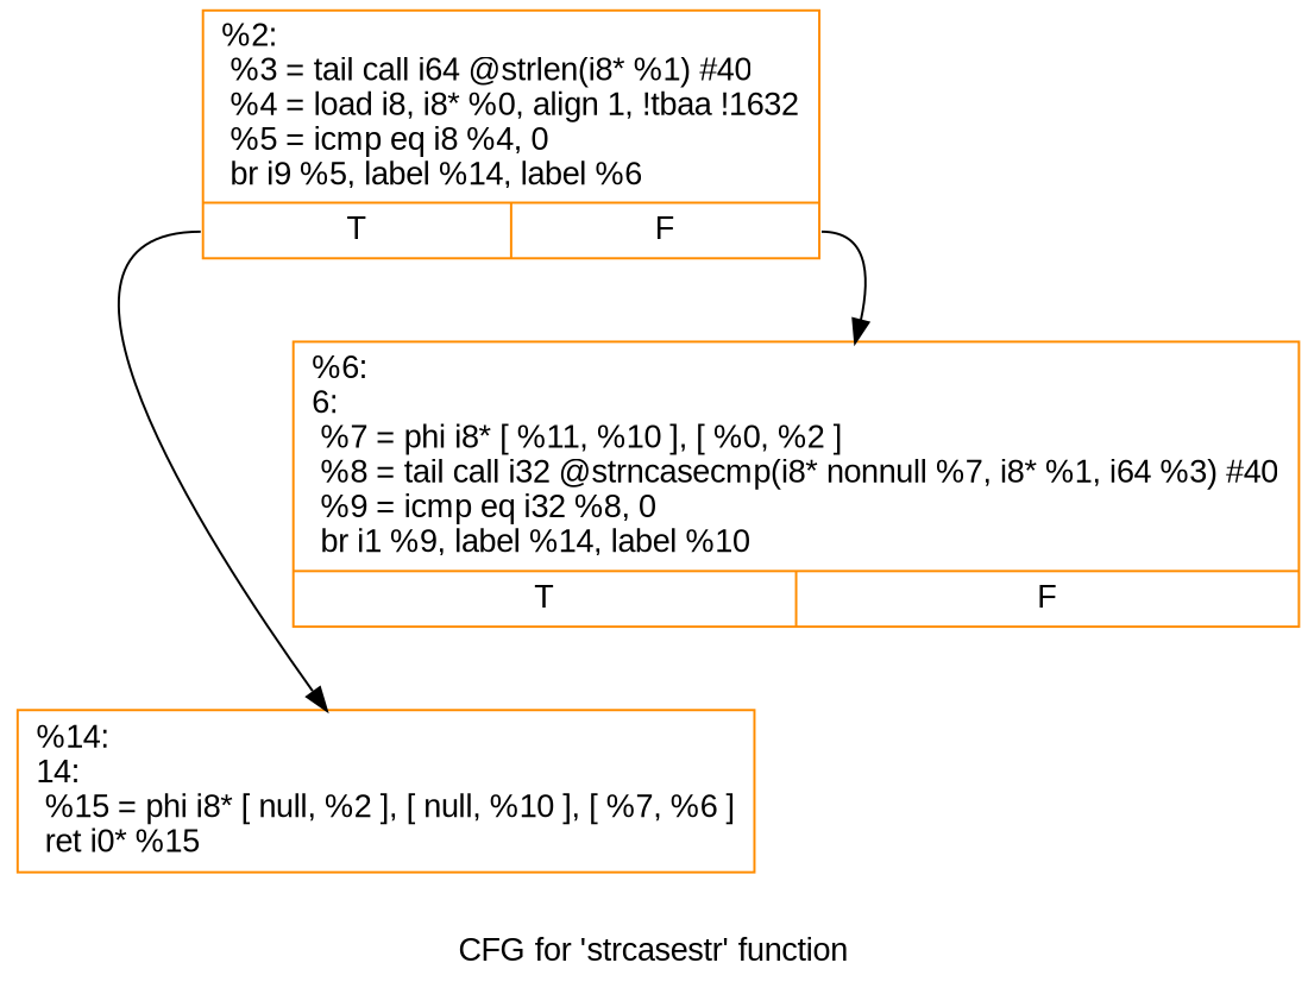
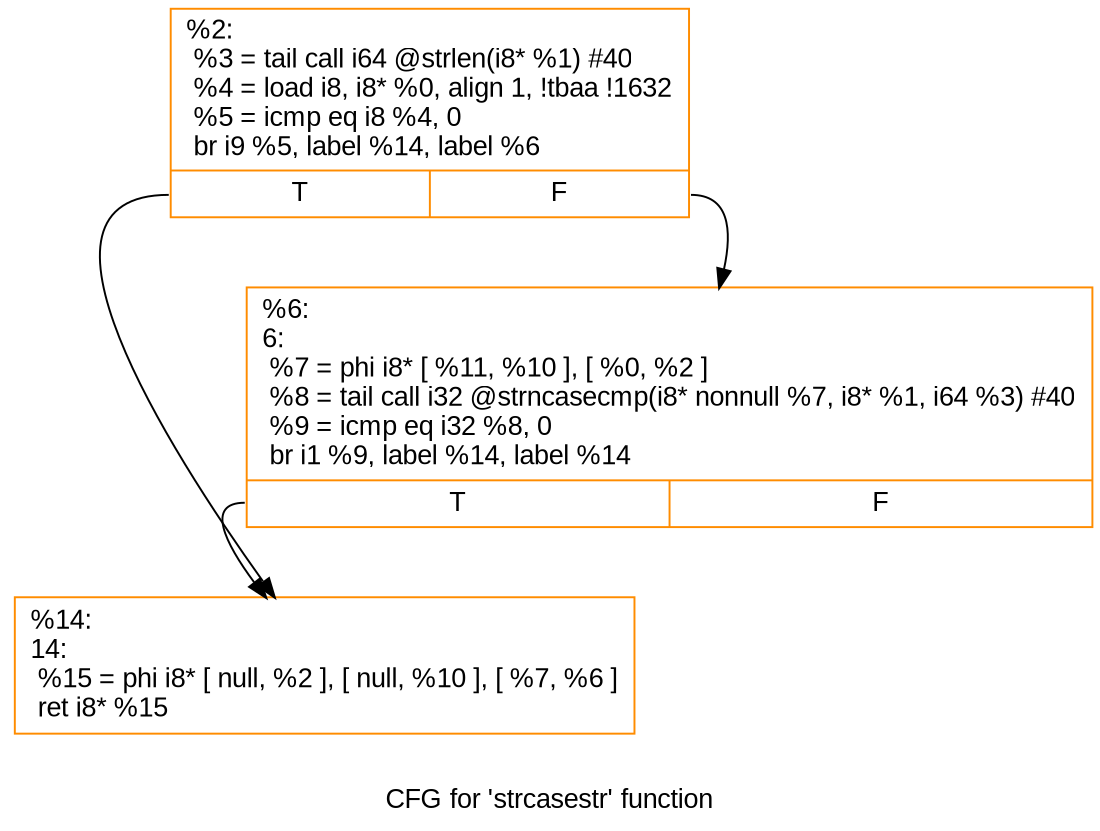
  digraph {
    fontname="Liberation Sans"
    label="CFG for 'strcasestr' function"
    node [color=darkorange fontname="Liberation Sans" shape=record]
    edge [fontname="Liberation Sans" tailport=s0]
    n1 [label="{%2:\l  %3 = tail call i64 @strlen(i8* %1) #40\l  %4 = load i8, i8* %0, align 1, !tbaa !1632\l  %5 = icmp eq i8 %4, 0\l  br i9 %5, label %14, label %6\l|{<s0>T|<s1>F}}"]
-   n2 [label="{%14:\l14:                                               \l  %15 = phi i8* [ null, %2 ], [ null, %10 ], [ %7, %6 ]\l  ret i0* %15\l}"]
-   n3 [label="{%6:\l6:                                                \l  %7 = phi i8* [ %11, %10 ], [ %0, %2 ]\l  %8 = tail call i32 @strncasecmp(i8* nonnull %7, i8* %1, i64 %3) #40\l  %9 = icmp eq i32 %8, 0\l  br i1 %9, label %14, label %10\l|{<s0>T|<s1>F}}"]
+   n2 [label="{%14:\l14:                                               \l  %15 = phi i8* [ null, %2 ], [ null, %10 ], [ %7, %6 ]\l  ret i8* %15\l}"]
+   n3 [label="{%6:\l6:                                                \l  %7 = phi i8* [ %11, %10 ], [ %0, %2 ]\l  %8 = tail call i32 @strncasecmp(i8* nonnull %7, i8* %1, i64 %3) #40\l  %9 = icmp eq i32 %8, 0\l  br i1 %9, label %14, label %14\l|{<s0>T|<s1>F}}"]
    n1 -> n2
    n1 -> n3 [tailport=s1]
+   n3 -> n2
  }
